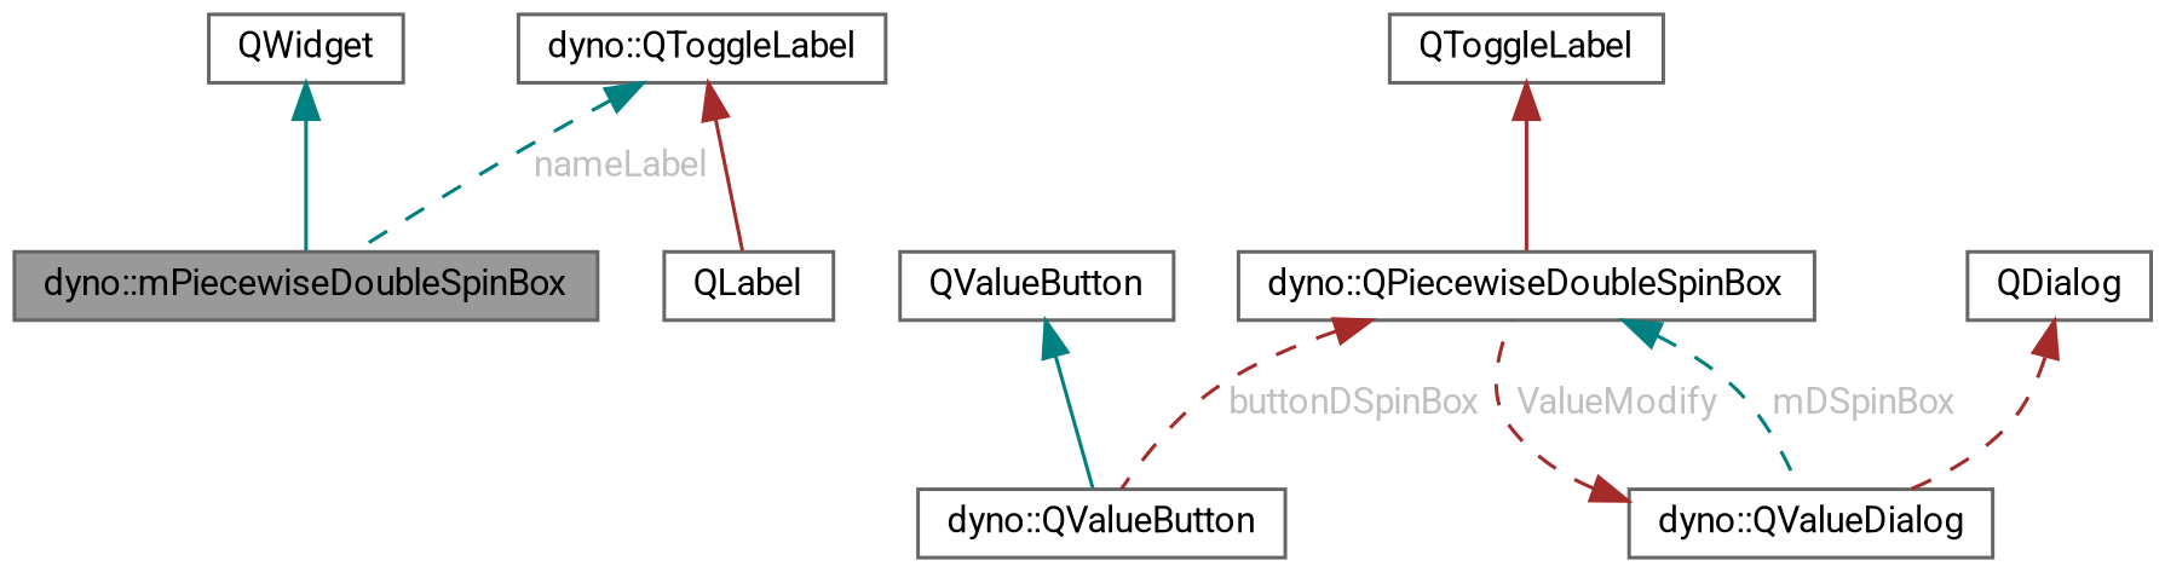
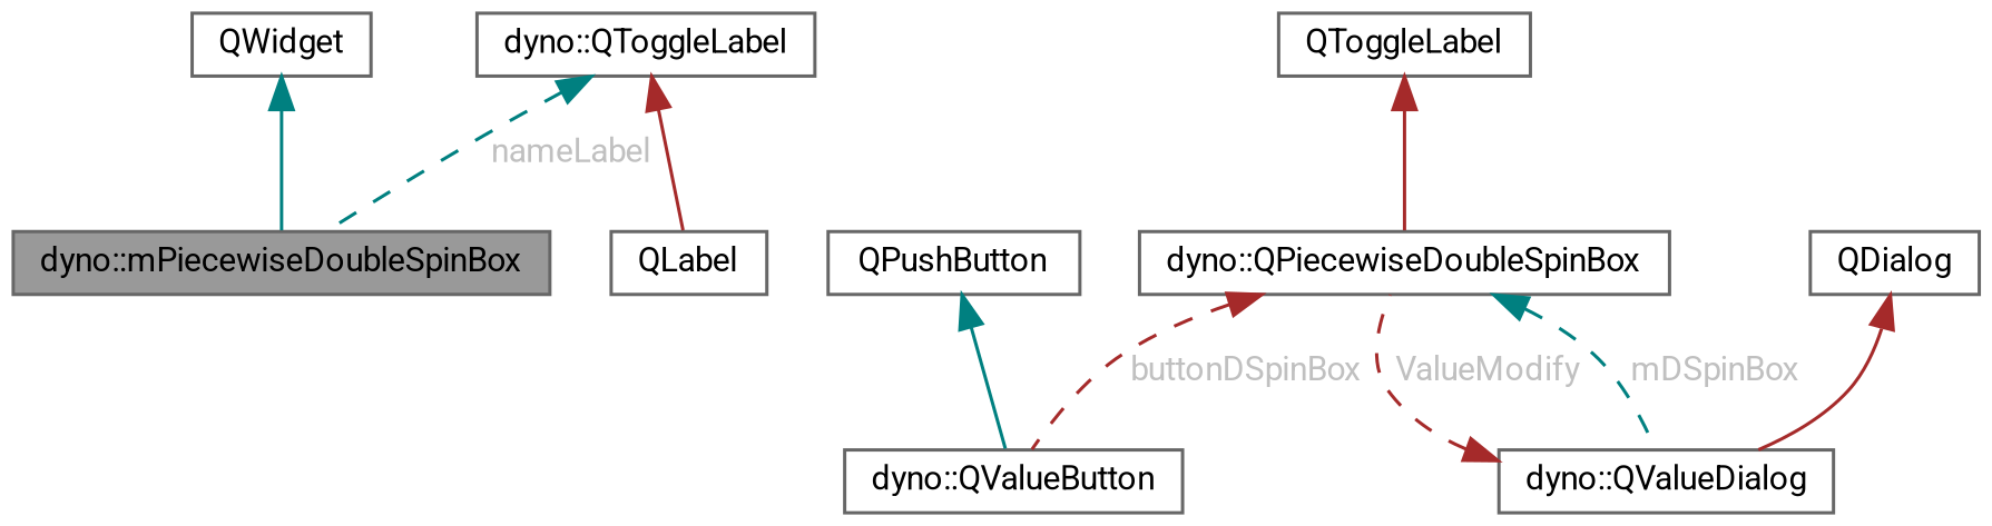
  digraph {
    fontname=Roboto
    node [color=gray40 fillcolor=white fontname=Roboto fontsize=10 shape=box style=filled]
    edge [color=brown dir=back fontname=Roboto fontsize=10 labelfontname=Helvetica labelfontsize=10 style=solid]
    n1 [fillcolor=grey60 fontcolor=black height=0.2 label="dyno::mPiecewiseDoubleSpinBox" width=0.4]
    n2 [height=0.2 label=QWidget width=0.4]
    n3 [height=0.2 label="dyno::QPiecewiseDoubleSpinBox" width=0.4]
    n4 [height=0.2 label="dyno::QValueDialog" width=0.4]
    n5 [height=0.2 label="dyno::QValueButton" width=0.4]
    n6 [height=0.2 label=QToggleLabel width=0.4]
    n7 [height=0.2 label=QDialog width=0.4]
-   n8 [height=0.2 label=QValueButton width=0.4]
+   n8 [height=0.2 label=QPushButton width=0.4]
    n9 [height=0.2 label="dyno::QToggleLabel" width=0.4]
    n10 [height=0.2 label=QLabel width=0.4]
    n2 -> n1 [color=teal]
    n3 -> n4 [color=teal fontcolor=grey label=" mDSpinBox" style=dashed]
    n3 -> n5 [fontcolor=grey label=" buttonDSpinBox" style=dashed]
    n4 -> n3 [fontcolor=grey label=" ValueModify" style=dashed]
    n6 -> n3
-   n7 -> n4 [style=dashed]
+   n7 -> n4
    n8 -> n5 [color=teal]
    n9 -> n1 [color=teal fontcolor=grey label=" nameLabel" style=dashed]
    n9 -> n10
  }
